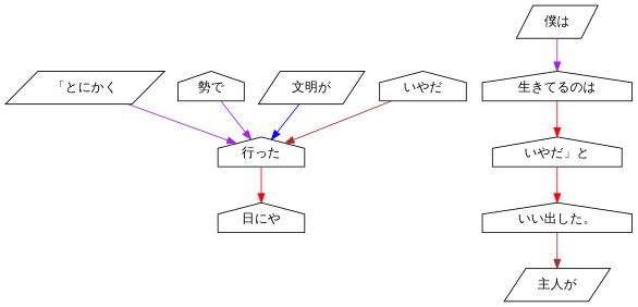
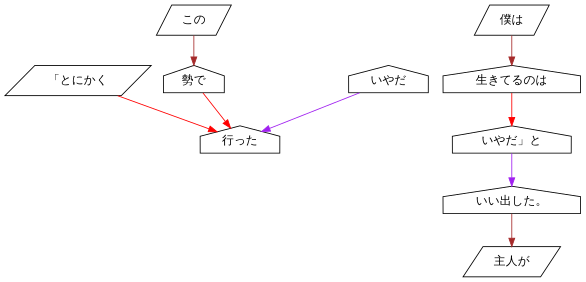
  digraph {
    node [shape=house]
    edge [color=red]
    n1 [label="「とにかく" shape=parallelogram]
    n2 [label="行った"]
-   n3 [label="日にや"]
+   n4 [label="この" shape=parallelogram]
    n5 [label="勢で"]
-   n6 [label="文明が" shape=parallelogram]
    n7 [label="いやだ"]
    n8 [label="生きてるのは"]
    n9 [label="いやだ」と"]
    n10 [label="僕は" shape=parallelogram]
    n11 [label="いい出した。"]
    n12 [label="主人が" shape=parallelogram]
-   n1 -> n2 [color=purple]
-   n2 -> n3
-   n5 -> n2 [color=purple]
-   n6 -> n2 [color=blue]
-   n7 -> n2 [color=brown]
+   n1 -> n2
+   n4 -> n5 [color=brown]
+   n5 -> n2
+   n7 -> n2 [color=purple]
    n8 -> n9
-   n9 -> n11
-   n10 -> n8 [color=purple]
+   n9 -> n11 [color=purple]
+   n10 -> n8 [color=brown]
    n11 -> n12 [color=brown]
  }
